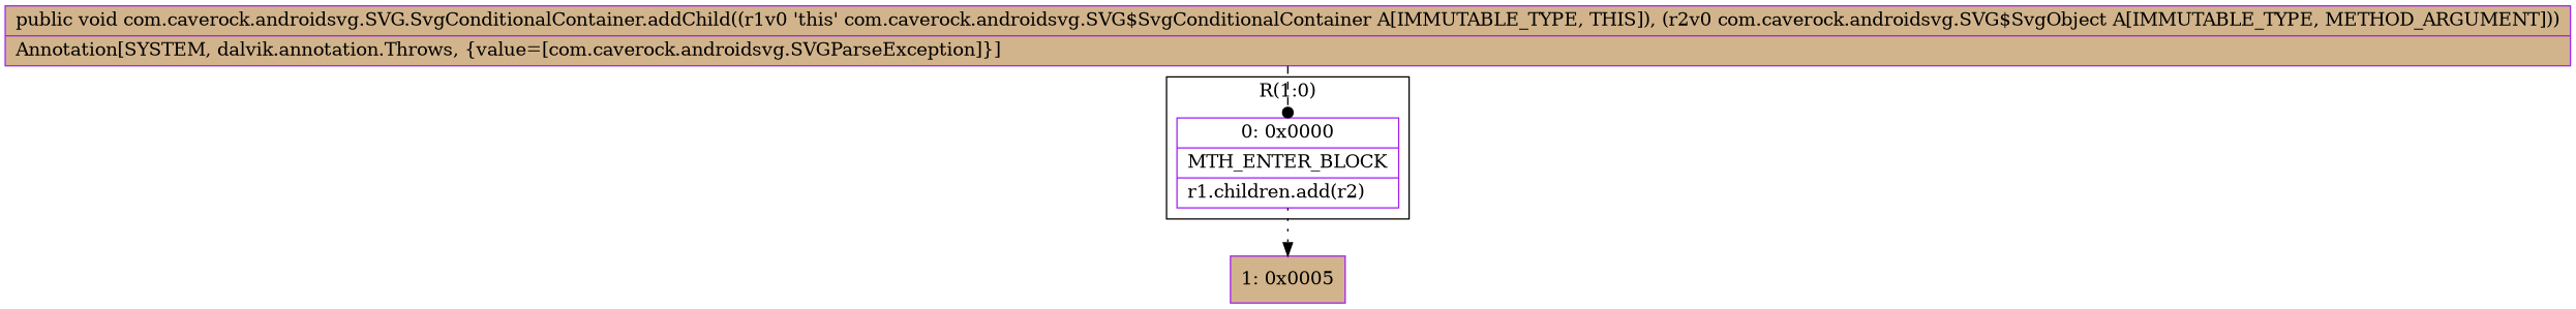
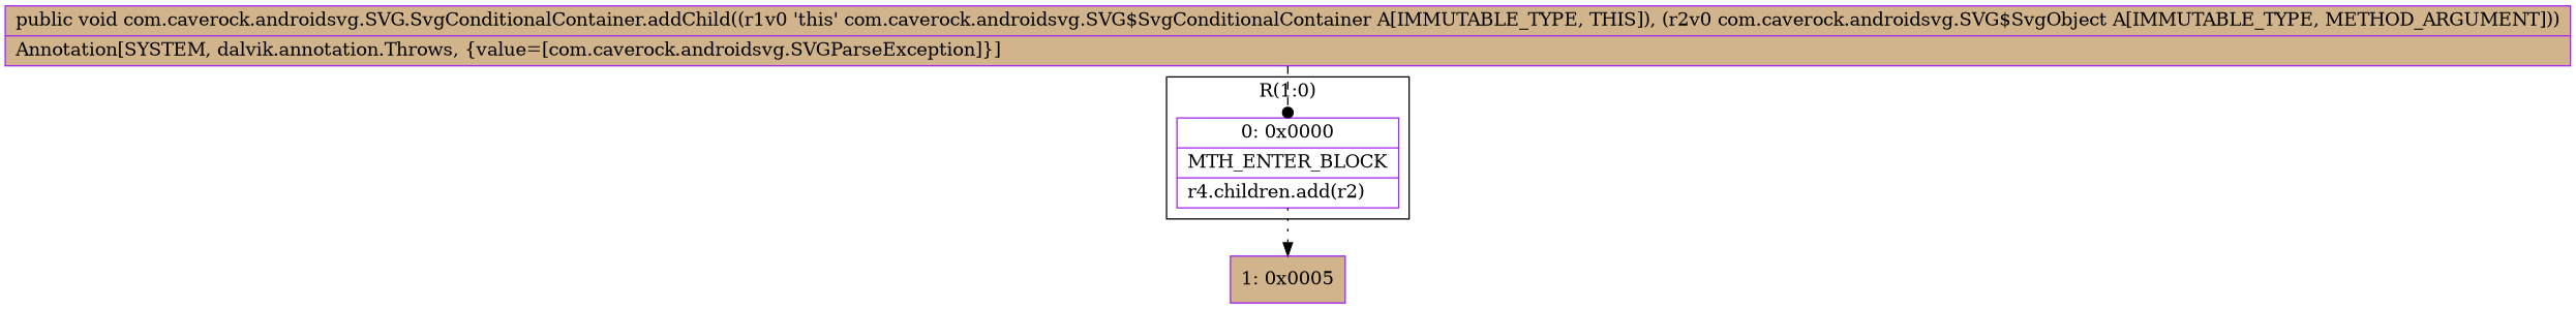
  digraph {
    node [color=purple shape=record style=filled fillcolor=tan]
-   n1 [label="{0\:\ 0x0000|MTH_ENTER_BLOCK\l|r1.children.add(r2)\l}" fillcolor=white]
+   n1 [label="{0\:\ 0x0000|MTH_ENTER_BLOCK\l|r4.children.add(r2)\l}" fillcolor=white]
    n2 [label="{1\:\ 0x0005}"]
    n3 [label="{public void com.caverock.androidsvg.SVG.SvgConditionalContainer.addChild((r1v0 'this' com.caverock.androidsvg.SVG$SvgConditionalContainer A[IMMUTABLE_TYPE, THIS]), (r2v0 com.caverock.androidsvg.SVG$SvgObject A[IMMUTABLE_TYPE, METHOD_ARGUMENT]))  | Annotation[SYSTEM, dalvik.annotation.Throws, \{value=[com.caverock.androidsvg.SVGParseException]\}]\l}"]
    subgraph cluster_1 {
      label="R(1:0)"
      n1
    }
    n1 -> n2 [style=dotted arrowhead=normal]
    n3 -> n1 [style=dashed arrowhead=dot]
  }
